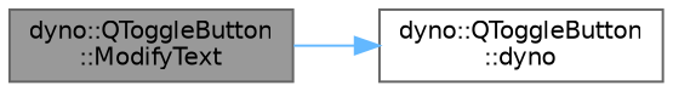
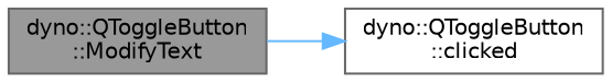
  digraph {
    rankdir=LR
    node [fontname=Helvetica fontsize=10 shape=box style=filled]
    n1 [color=gray40 fillcolor=grey60 fontcolor=black height=0.2 label="dyno::QToggleButton\l::ModifyText" width=0.4]
-   n2 [color=grey40 fillcolor=white height=0.2 label="dyno::QToggleButton\l::dyno" width=0.4]
+   n2 [color=grey40 fillcolor=white height=0.2 label="dyno::QToggleButton\l::clicked" width=0.4]
    n1 -> n2 [color=steelblue1 fontname=Helvetica fontsize=10 labelfontname=Helvetica labelfontsize=10 style=solid]
  }
